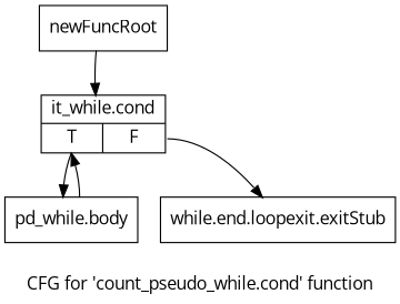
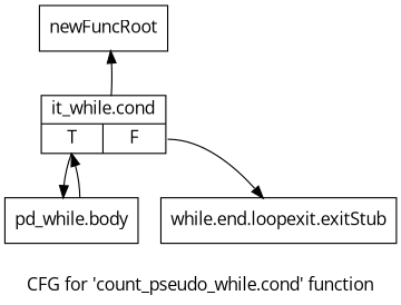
  digraph {
    label="CFG for 'count_pseudo_while.cond' function"
    fontname="Open Sans"
    node [shape=record fontname="Open Sans"]
    edge [fontname="Open Sans"]
    n1 [label="{newFuncRoot}"]
    n2 [label="{it_while.cond|{<s0>T|<s1>F}}"]
    n3 [label="{while.end.loopexit.exitStub}"]
    n4 [label="{pd_while.body}"]
-   n1 -> n2
+   n2 -> n1
    n2 -> n3 [tailport=s1]
    n2 -> n4 [tailport=s0]
    n4 -> n2
  }
